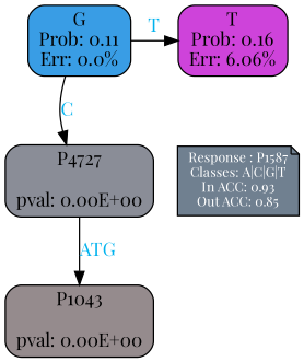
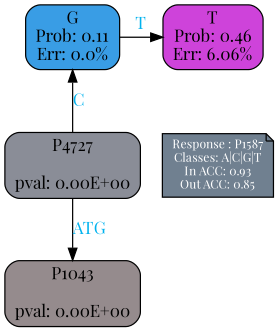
  digraph {
    fontname="Playfair Display"
    ranksep=equally
    splines=polylines
    node [color=black fontname="Playfair Display" shape=box style="filled, rounded"]
    edge [fontcolor=deepskyblue2 fontname="Playfair Display"]
-   n1 [fillcolor="#ce43da" label="T\nProb: 0.16\nErr: 6.06%"]
+   n1 [fillcolor="#ce43da" label="T\nProb: 0.46\nErr: 6.06%"]
    n2 [fillcolor="#399de5" label="G\nProb: 0.11\nErr: 0.0%"]
    n3 [align=left fillcolor=slategray fontcolor=white fontsize=10 label="Response : P1587\nClasses: A|C|G|T\nIn ACC: 0.93\nOut ACC: 0.85\n" shape=note style=filled]
    n4 [fillcolor="#8a8d97" label="P4727\n\npval: 0.00E+00"]
    n5 [fillcolor="#958b8d" label="P1043\n\npval: 0.00E+00"]
    subgraph sub_1 {
      rank=same
      n1
      n2
    }
    subgraph sub_2 {
      rank=same
      n3
      n4
    }
    n2 -> n1 [label=T]
-   n2 -> n4 [label=C]
+   n4 -> n2 [label=C]
    n4 -> n5 [label=ATG]
  }
